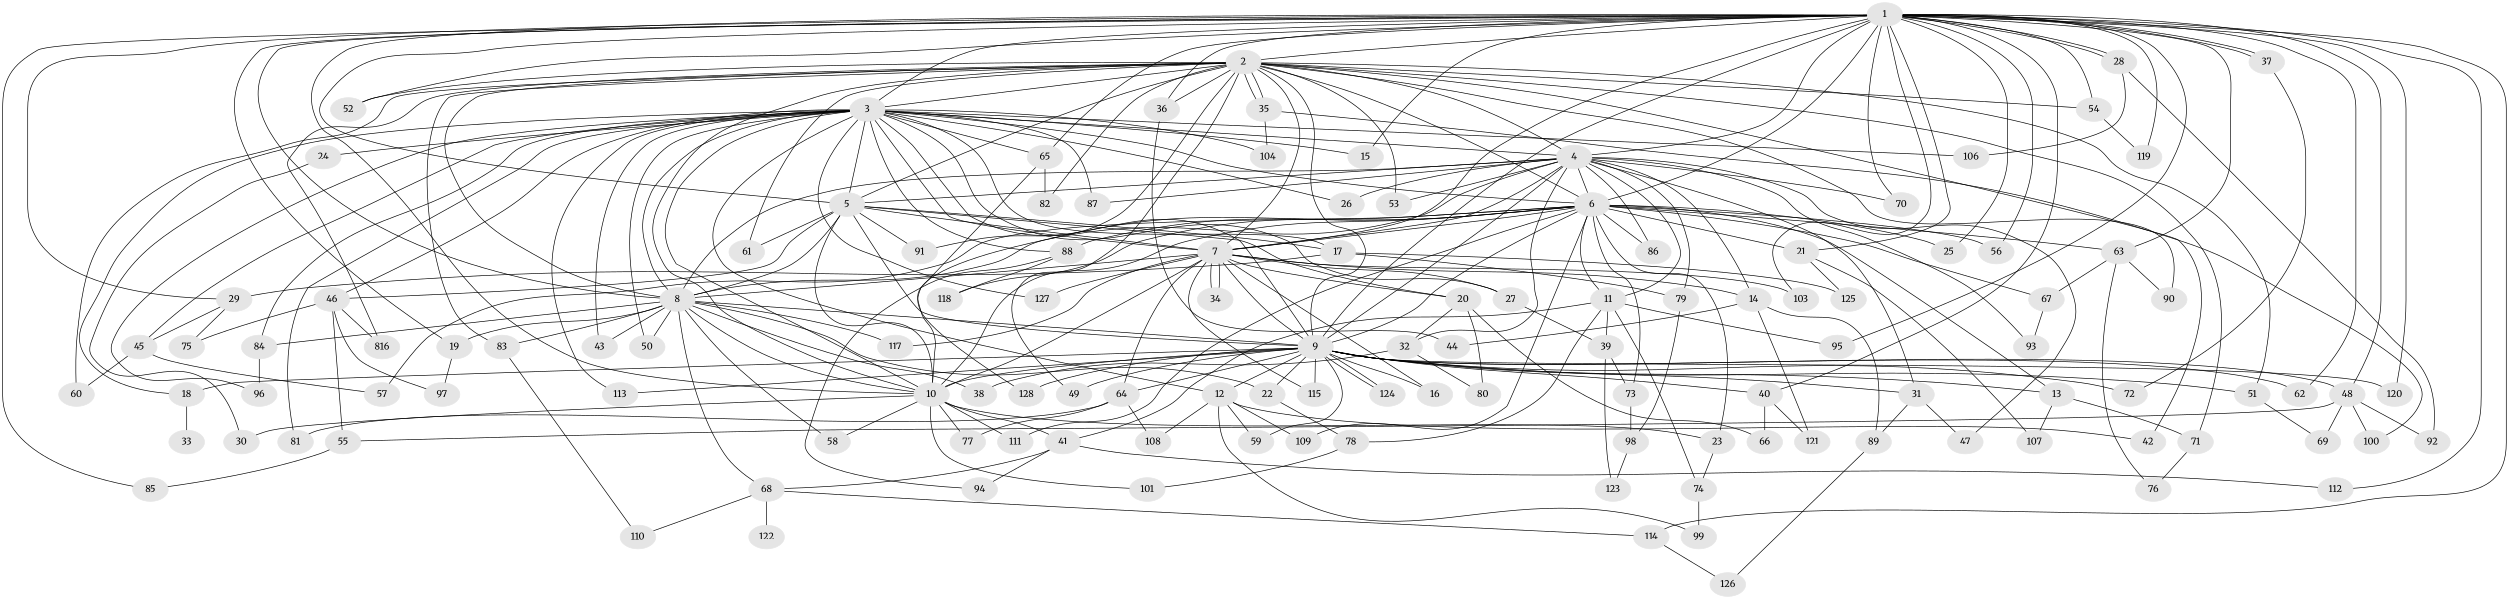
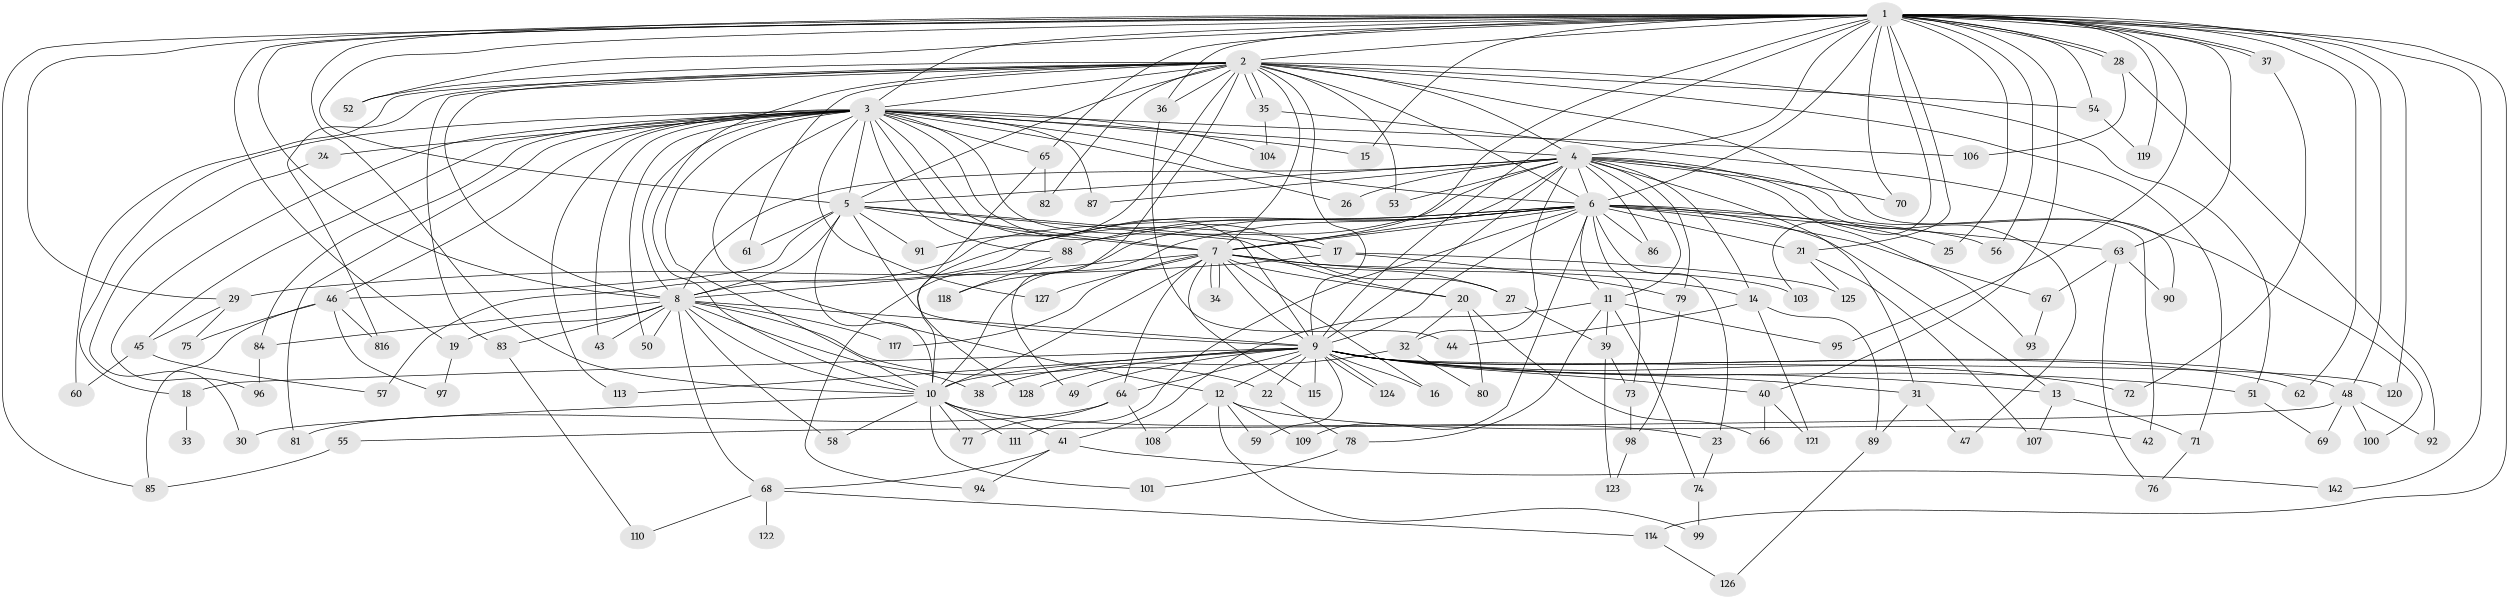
  graph {
    fontname=Merriweather
    node [color=gray90 fontname=Merriweather style=filled]
    edge [fontname=Merriweather]
    1
    2
    3
    4
    5
    6
    7
    8
    9
    10
    15
    19
    21
    25
    28
    29
    36
    37
    40
    48
    52
    54
    56
    62
    63
    65
    70
    85
    95
    103
-   112
+   112 [label=142]
    114
    119
    120
    35
    42
    49
    51
    53
    60
    61
    71
    82
    83
    90
    91
    n47 [label=816]
    12
    17
    18
    24
    26
    27
    43
    45
    46
    50
    81
    84
    87
    88
    96
    104
    106
    113
    127
    11
    14
    31
    32
    47
    79
    86
    93
    20
    13
    23
    57
    67
    73
    109
    111
    118
    16
    34
    64
    115
    117
    22
    38
    58
    68
    59
    72
    124
    128
    30
    41
    77
    101
    97
    107
    125
    92
    75
    44
    121
    66
    100
    55
    69
    76
    126
    110
    99
    108
    33
    39
    94
    74
    78
    89
    80
    98
    122
    123
    1 -- 2
    1 -- 3
    1 -- 4
    1 -- 5
    1 -- 6
    1 -- 7
    1 -- 8
    1 -- 9
    1 -- 10
    1 -- 15
    1 -- 19
    1 -- 21
    1 -- 25
    1 -- 28
    1 -- 28
    1 -- 29
    1 -- 36
    1 -- 37
    1 -- 37
    1 -- 40
    1 -- 48
    1 -- 52
    1 -- 54
    1 -- 56
    1 -- 62
    1 -- 63
    1 -- 65
    1 -- 70
    1 -- 85
    1 -- 95
    1 -- 103
    1 -- 112
    1 -- 114
    1 -- 119
    1 -- 120
    2 -- 3
    2 -- 4
    2 -- 5
    2 -- 6
    2 -- 7
    2 -- 8
    2 -- 9
    2 -- 10
    2 -- 36
    2 -- 52
    2 -- 54
    2 -- 35
    2 -- 35
-   2 -- 42
+   4 -- 42
    2 -- 49
    2 -- 51
    2 -- 53
    2 -- 60
    2 -- 61
    2 -- 71
    2 -- 82
    2 -- 83
    2 -- 90
    2 -- 91
    2 -- n47
    3 -- 4
    3 -- 5
    3 -- 6
    3 -- 7
    3 -- 8
    3 -- 9
    3 -- 10
    3 -- 15
    3 -- 65
    3 -- 12
    3 -- 17
    3 -- 18
    3 -- 24
    3 -- 26
    3 -- 27
    3 -- 43
    3 -- 45
    3 -- 46
    3 -- 50
    3 -- 81
    3 -- 84
    3 -- 87
    3 -- 88
    3 -- 96
    3 -- 104
    3 -- 106
    3 -- 113
    3 -- 127
    4 -- 5
    4 -- 6
    4 -- 7
    4 -- 8
    4 -- 9
    4 -- 10
    4 -- 70
    4 -- 53
    4 -- 26
    4 -- 87
    4 -- 11
    4 -- 14
    4 -- 31
    4 -- 32
    4 -- 47
    4 -- 79
    4 -- 86
    4 -- 93
    5 -- 7
    5 -- 8
    5 -- 9
    5 -- 10
    5 -- 61
    5 -- 91
    5 -- 17
    5 -- 46
    5 -- 20
    6 -- 7
    6 -- 8
    6 -- 9
    6 -- 10
    6 -- 21
    6 -- 25
    6 -- 56
    6 -- 63
    6 -- 88
    6 -- 11
    6 -- 86
    6 -- 13
    6 -- 23
    6 -- 57
    6 -- 67
    6 -- 73
    6 -- 109
    6 -- 111
    6 -- 118
    7 -- 8
    7 -- 9
    7 -- 10
    7 -- 103
    7 -- 27
    7 -- 127
    7 -- 14
    7 -- 20
    7 -- 16
    7 -- 34
    7 -- 34
    7 -- 64
    7 -- 115
    7 -- 117
    8 -- 9
    8 -- 10
    8 -- 19
    8 -- 83
    8 -- 43
    8 -- 50
    8 -- 84
    8 -- 117
    8 -- 22
    8 -- 38
    8 -- 58
    8 -- 68
    9 -- 10
    9 -- 40
    9 -- 48
    9 -- 62
    9 -- 120
    9 -- 49
    9 -- 51
    9 -- 12
    9 -- 18
    9 -- 113
    9 -- 31
    9 -- 13
    9 -- 16
    9 -- 64
    9 -- 115
    9 -- 22
    9 -- 59
    9 -- 72
    9 -- 124
    9 -- 124
    9 -- 128
    10 -- 23
    10 -- 111
    10 -- 58
    10 -- 30
    10 -- 41
    10 -- 77
    10 -- 101
    19 -- 97
    21 -- 107
    21 -- 125
    28 -- 106
    28 -- 92
    29 -- 45
    29 -- 75
    36 -- 44
    37 -- 72
    40 -- 121
    40 -- 66
    48 -- 92
    48 -- 100
    48 -- 55
    48 -- 69
    54 -- 119
    63 -- 90
    63 -- 67
    63 -- 76
    65 -- 82
    65 -- 128
    114 -- 126
    35 -- 104
    35 -- 100
    51 -- 69
    71 -- 76
    83 -- 110
    12 -- 42
    12 -- 109
    12 -- 59
    12 -- 99
    12 -- 108
    17 -- 29
    17 -- 79
    17 -- 125
    18 -- 33
    24 -- 30
    27 -- 39
    45 -- 60
    45 -- 57
    46 -- n47
    46 -- 97
    46 -- 75
-   46 -- 55
+   46 -- 85
    84 -- 96
    88 -- 118
    88 -- 94
    11 -- 95
    11 -- 41
    11 -- 39
    11 -- 74
    11 -- 78
    14 -- 44
    14 -- 121
    14 -- 89
    31 -- 47
    31 -- 89
    32 -- 38
    32 -- 80
    79 -- 98
    20 -- 32
    20 -- 66
    20 -- 80
    13 -- 71
    13 -- 107
    23 -- 74
    67 -- 93
    73 -- 98
    64 -- 81
    64 -- 77
    64 -- 108
    22 -- 78
    68 -- 114
    68 -- 110
    68 -- 122
    41 -- 112
    41 -- 68
    41 -- 94
    55 -- 85
    39 -- 73
    39 -- 123
    74 -- 99
    78 -- 101
    89 -- 126
    98 -- 123
  }
